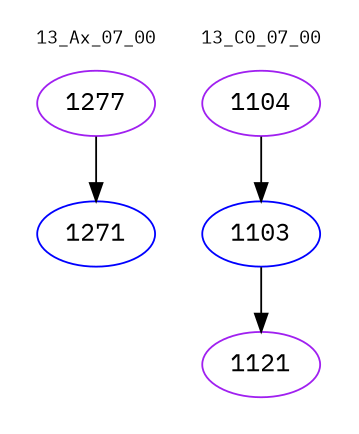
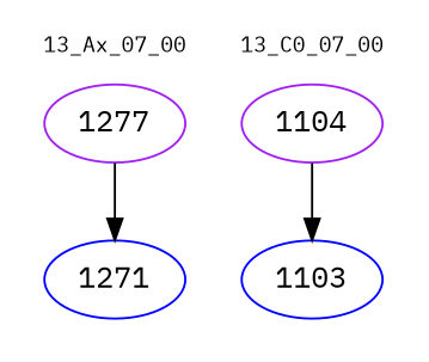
  digraph {
    fontname="IBM Plex Mono"
    node [color=purple fontname="IBM Plex Mono"]
    edge [color=black fontname="IBM Plex Mono"]
    n1 [label=1277]
    n2 [color=blue label=1271]
    n3 [label=1104]
    n4 [color=blue label=1103]
-   n5 [label=1121]
    subgraph cluster_1 {
      color=white
      fontsize=10
      label="13_Ax_07_00"
      n1
      n2
    }
    subgraph cluster_2 {
      color=white
      fontsize=10
      label="13_C0_07_00"
      n3
      n4
-     n5
    }
    n1 -> n2
    n3 -> n4
-   n4 -> n5
  }
